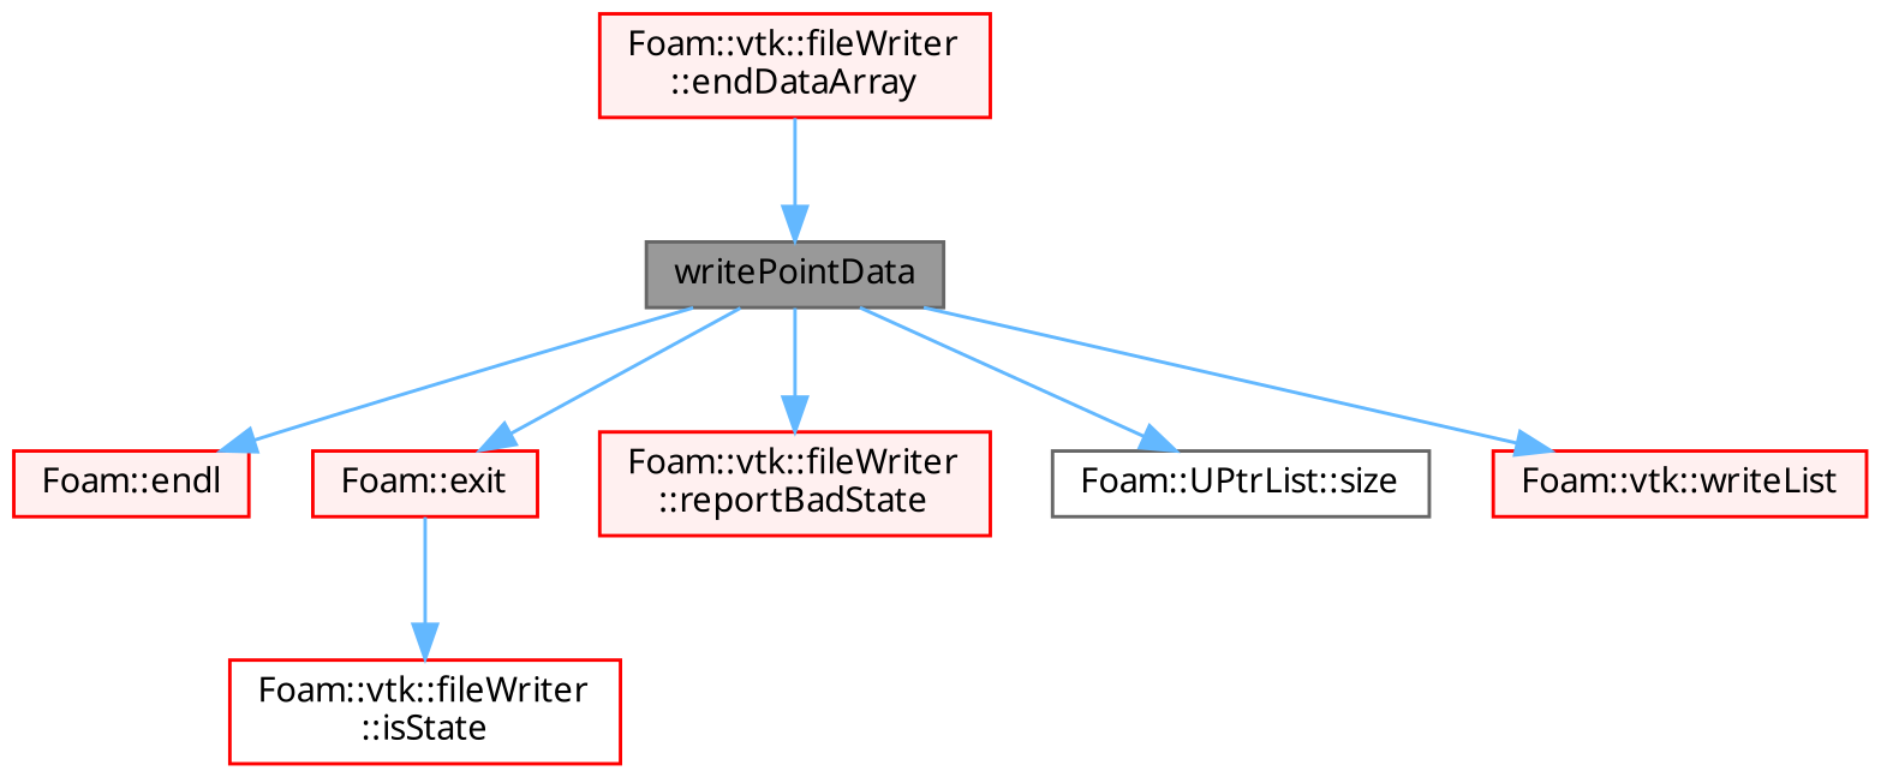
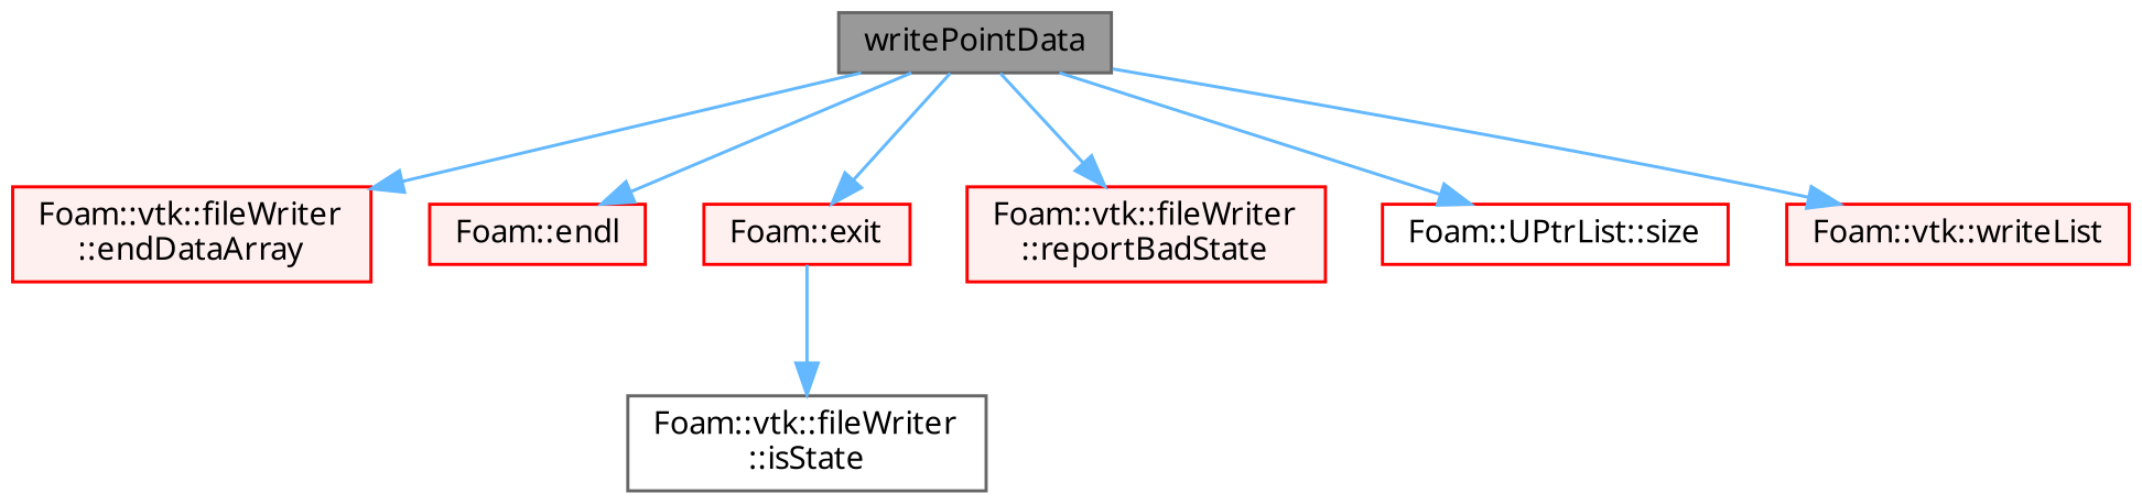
  digraph {
    fontname="Noto Sans"
    rankdir=TB
    node [color=red fillcolor="#FFF0F0" fontname="Noto Sans" fontsize=10 shape=box style=filled]
    edge [color=steelblue1 fontname="Noto Sans" fontsize=10 labelfontname=Helvetica labelfontsize=10 style=solid]
    n1 [color=gray40 fillcolor=grey60 fontcolor=black height=0.2 label=writePointData width=0.4]
    n2 [height=0.2 label="Foam::vtk::fileWriter\l::endDataArray" width=0.4]
    n3 [height=0.2 label="Foam::endl" width=0.4]
    n4 [height=0.2 label="Foam::exit" width=0.4]
    n5 [height=0.2 label="Foam::vtk::fileWriter\l::reportBadState" width=0.4]
-   n6 [color=grey40 fillcolor=white height=0.2 label="Foam::UPtrList::size" width=0.4]
+   n6 [fillcolor=white height=0.2 label="Foam::UPtrList::size" width=0.4]
    n7 [height=0.2 label="Foam::vtk::writeList" width=0.4]
-   n8 [fillcolor=white height=0.2 label="Foam::vtk::fileWriter\l::isState" width=0.4]
-   n2 -> n1
+   n8 [color=grey40 fillcolor=white height=0.2 label="Foam::vtk::fileWriter\l::isState" width=0.4]
+   n1 -> n2
    n1 -> n3
    n1 -> n4
    n1 -> n5
    n1 -> n6
    n1 -> n7
    n4 -> n8
  }
